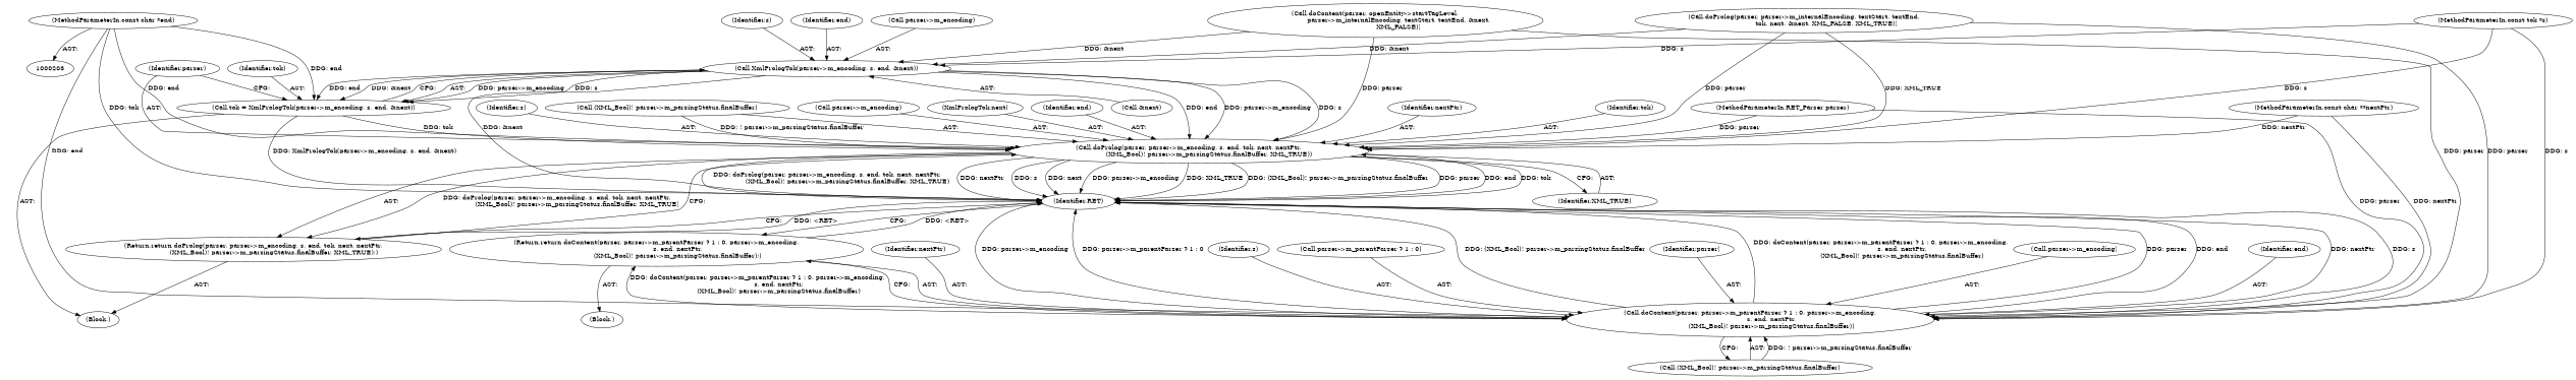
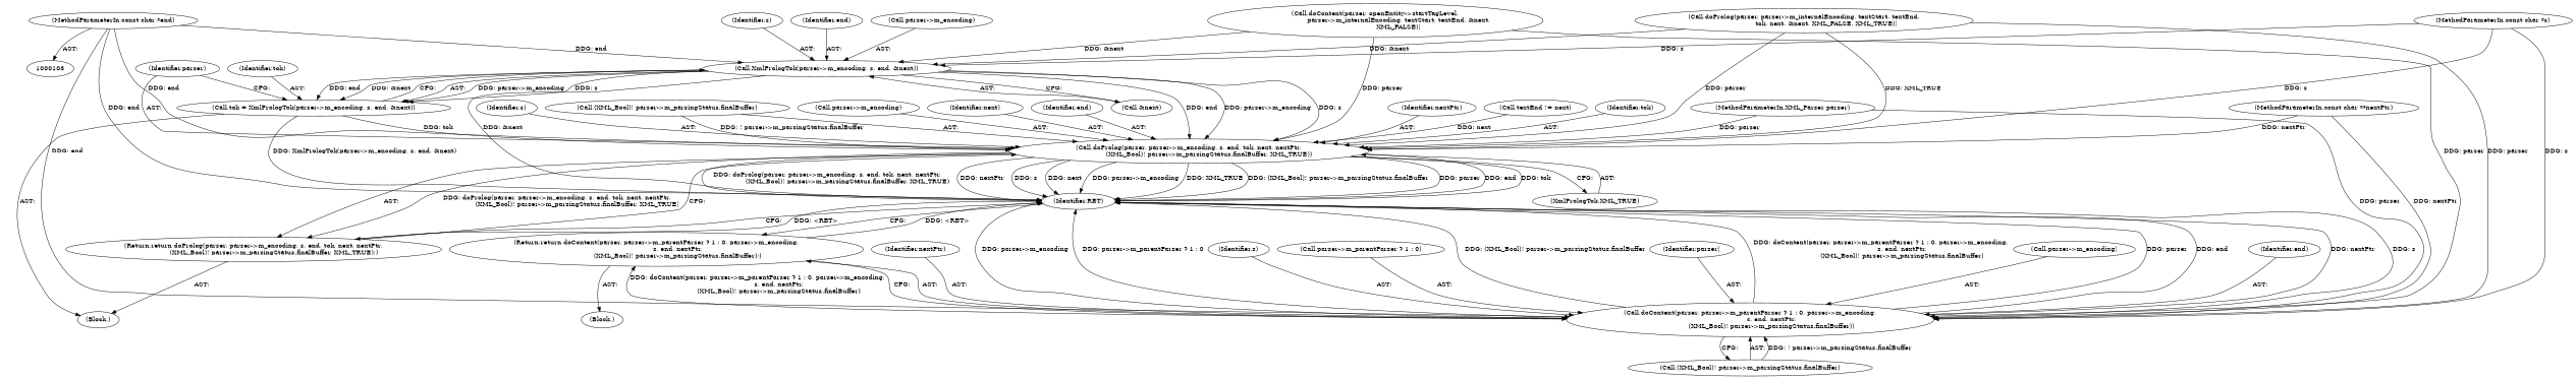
  digraph {
    n1 [label="(MethodParameterIn,const char *end)"]
    n2 [label="(Call,XmlPrologTok(parser->m_encoding, s, end, &next))"]
    n3 [label="(Call,doProlog(parser, parser->m_encoding, s, end, tok, next, nextPtr,\n                    (XML_Bool)! parser->m_parsingStatus.finalBuffer, XML_TRUE))"]
    n4 [label="(Call,doContent(parser, parser->m_parentParser ? 1 : 0, parser->m_encoding,\n                     s, end, nextPtr,\n                     (XML_Bool)! parser->m_parsingStatus.finalBuffer))"]
    n5 [label="(Identifier,RET)"]
-   1000103 [label=1000203]
+   1000103
    n7 [label="(Call,tok = XmlPrologTok(parser->m_encoding, s, end, &next))"]
    n8 [label="(Call,&next)"]
    n9 [label="(Return,return doProlog(parser, parser->m_encoding, s, end, tok, next, nextPtr,\n                    (XML_Bool)! parser->m_parsingStatus.finalBuffer, XML_TRUE);)"]
-   n10 [label="(Identifier,XML_TRUE)"]
+   n10 [label="(XmlPrologTok,XML_TRUE)"]
    n11 [label="(Return,return doContent(parser, parser->m_parentParser ? 1 : 0, parser->m_encoding,\n                     s, end, nextPtr,\n                     (XML_Bool)! parser->m_parsingStatus.finalBuffer);)"]
    n12 [label="(Call,(XML_Bool)! parser->m_parsingStatus.finalBuffer)"]
    n13 [label="(Block,)"]
    n14 [label="(Block,)"]
    n15 [label="(Identifier,nextPtr)"]
    n16 [label="(Identifier,tok)"]
    n17 [label="(Identifier,parser)"]
-   n18 [label="(MethodParameterIn,RET_Parser parser)"]
+   n18 [label="(MethodParameterIn,XML_Parser parser)"]
    n19 [label="(MethodParameterIn,const char **nextPtr)"]
    n20 [label="(Identifier,s)"]
    n21 [label="(Identifier,s)"]
    n22 [label="(Identifier,tok)"]
    n23 [label="(Call,parser->m_parentParser ? 1 : 0)"]
    n24 [label="(Call,doContent(parser, openEntity->startTagLevel,\n                       parser->m_internalEncoding, textStart, textEnd, &next,\n                       XML_FALSE))"]
    n25 [label="(Identifier,end)"]
    n26 [label="(Call,(XML_Bool)! parser->m_parsingStatus.finalBuffer)"]
    n27 [label="(Call,parser->m_encoding)"]
    n28 [label="(Identifier,parser)"]
    n29 [label="(Call,parser->m_encoding)"]
-   n30 [label="(XmlPrologTok,next)"]
+   n30 [label="(Identifier,next)"]
    n31 [label="(Identifier,end)"]
    n32 [label="(Call,doProlog(parser, parser->m_internalEncoding, textStart, textEnd,\n                      tok, next, &next, XML_FALSE, XML_TRUE))"]
    n33 [label="(Call,parser->m_encoding)"]
    n34 [label="(Identifier,s)"]
-   n35 [label="(MethodParameterIn,const tok *s)"]
+   n35 [label="(MethodParameterIn,const char *s)"]
    n36 [label="(Identifier,end)"]
    n37 [label="(Identifier,nextPtr)"]
-   n1 -> n7 [label="DDG: end"]
+   n38 [label="(Call,textEnd != next)"]
+   n1 -> n2 [label="DDG: end"]
    n1 -> n3 [label="DDG: end"]
    n1 -> n4 [label="DDG: end"]
-   n1 -> n5 [label="DDG: tok"]
+   n1 -> n5 [label="DDG: end"]
    n1 -> 1000103 [label="AST: "]
    n2 -> n3 [label="DDG: parser->m_encoding"]
    n2 -> n3 [label="DDG: s"]
    n2 -> n3 [label="DDG: end"]
    n2 -> n5 [label="DDG: &next"]
    n2 -> n7 [label="AST: "]
    n2 -> n7 [label="DDG: parser->m_encoding"]
    n2 -> n7 [label="DDG: s"]
    n2 -> n7 [label="DDG: end"]
    n2 -> n7 [label="DDG: &next"]
+   n2 -> n8 [label="CFG: "]
    n3 -> n5 [label="DDG: parser"]
    n3 -> n5 [label="DDG: end"]
    n3 -> n5 [label="DDG: tok"]
    n3 -> n5 [label="DDG: doProlog(parser, parser->m_encoding, s, end, tok, next, nextPtr,\n                    (XML_Bool)! parser->m_parsingStatus.finalBuffer, XML_TRUE)"]
    n3 -> n5 [label="DDG: nextPtr"]
    n3 -> n5 [label="DDG: s"]
    n3 -> n5 [label="DDG: next"]
    n3 -> n5 [label="DDG: parser->m_encoding"]
    n3 -> n5 [label="DDG: XML_TRUE"]
    n3 -> n5 [label="DDG: (XML_Bool)! parser->m_parsingStatus.finalBuffer"]
    n3 -> n9 [label="AST: "]
    n3 -> n9 [label="DDG: doProlog(parser, parser->m_encoding, s, end, tok, next, nextPtr,\n                    (XML_Bool)! parser->m_parsingStatus.finalBuffer, XML_TRUE)"]
    n3 -> n10 [label="CFG: "]
    n4 -> n5 [label="DDG: (XML_Bool)! parser->m_parsingStatus.finalBuffer"]
    n4 -> n5 [label="DDG: doContent(parser, parser->m_parentParser ? 1 : 0, parser->m_encoding,\n                     s, end, nextPtr,\n                     (XML_Bool)! parser->m_parsingStatus.finalBuffer)"]
    n4 -> n5 [label="DDG: parser"]
    n4 -> n5 [label="DDG: end"]
    n4 -> n5 [label="DDG: nextPtr"]
    n4 -> n5 [label="DDG: s"]
    n4 -> n5 [label="DDG: parser->m_encoding"]
    n4 -> n5 [label="DDG: parser->m_parentParser ? 1 : 0"]
    n4 -> n11 [label="AST: "]
    n4 -> n11 [label="DDG: doContent(parser, parser->m_parentParser ? 1 : 0, parser->m_encoding,\n                     s, end, nextPtr,\n                     (XML_Bool)! parser->m_parsingStatus.finalBuffer)"]
    n4 -> n12 [label="CFG: "]
    n5 -> n9 [label="CFG: "]
    n5 -> n11 [label="CFG: "]
    n7 -> n2 [label="CFG: "]
    n7 -> n3 [label="DDG: tok"]
    n7 -> n5 [label="DDG: XmlPrologTok(parser->m_encoding, s, end, &next)"]
    n7 -> n13 [label="AST: "]
    n8 -> n2 [label="AST: "]
    n9 -> n3 [label="CFG: "]
    n9 -> n5 [label="DDG: <RET>"]
    n9 -> n13 [label="AST: "]
    n10 -> n3 [label="AST: "]
    n11 -> n4 [label="CFG: "]
    n11 -> n5 [label="DDG: <RET>"]
    n11 -> n14 [label="AST: "]
    n12 -> n4 [label="AST: "]
    n12 -> n4 [label="DDG: ! parser->m_parsingStatus.finalBuffer"]
    n15 -> n4 [label="AST: "]
    n16 -> n3 [label="AST: "]
    n17 -> n3 [label="AST: "]
    n17 -> n7 [label="CFG: "]
    n18 -> n3 [label="DDG: parser"]
    n18 -> n4 [label="DDG: parser"]
    n19 -> n3 [label="DDG: nextPtr"]
    n19 -> n4 [label="DDG: nextPtr"]
    n20 -> n4 [label="AST: "]
    n21 -> n3 [label="AST: "]
    n22 -> n7 [label="AST: "]
    n23 -> n4 [label="AST: "]
    n24 -> n2 [label="DDG: &next"]
    n24 -> n3 [label="DDG: parser"]
    n24 -> n4 [label="DDG: parser"]
    n25 -> n2 [label="AST: "]
    n26 -> n3 [label="AST: "]
    n26 -> n3 [label="DDG: ! parser->m_parsingStatus.finalBuffer"]
    n27 -> n3 [label="AST: "]
    n28 -> n4 [label="AST: "]
    n29 -> n4 [label="AST: "]
    n30 -> n3 [label="AST: "]
    n31 -> n3 [label="AST: "]
    n32 -> n2 [label="DDG: &next"]
    n32 -> n3 [label="DDG: parser"]
    n32 -> n3 [label="DDG: XML_TRUE"]
    n32 -> n4 [label="DDG: parser"]
    n33 -> n2 [label="AST: "]
    n34 -> n2 [label="AST: "]
    n35 -> n2 [label="DDG: s"]
    n35 -> n3 [label="DDG: s"]
    n35 -> n4 [label="DDG: s"]
    n36 -> n4 [label="AST: "]
    n37 -> n3 [label="AST: "]
+   n38 -> n3 [label="DDG: next"]
  }
